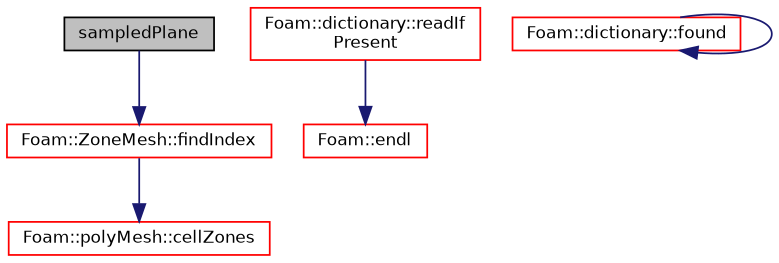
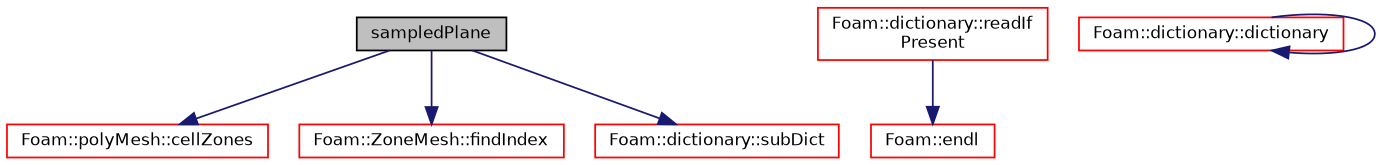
  digraph {
    rankdir=TB
    node [color=red fontname=Helvetica fontsize=10 shape=record]
    edge [color=midnightblue fontname=Helvetica fontsize=10 labelfontname=Helvetica labelfontsize=10 style=solid]
    n1 [color=black fillcolor=grey75 fontcolor=black height=0.2 label=sampledPlane style=filled width=0.4]
    n2 [height=0.2 label="Foam::polyMesh::cellZones" width=0.4]
    n3 [height=0.2 label="Foam::ZoneMesh::findIndex" width=0.4]
+   n4 [height=0.2 label="Foam::dictionary::subDict" width=0.4]
    n5 [height=0.2 label="Foam::endl" width=0.4]
-   n6 [height=0.2 label="Foam::dictionary::found" width=0.4]
+   n6 [height=0.2 label="Foam::dictionary::dictionary" width=0.4]
    n7 [height=0.2 label="Foam::dictionary::readIf\lPresent" width=0.4]
-   n3 -> n2
+   n1 -> n2
    n1 -> n3
+   n1 -> n4
    n6 -> n6
    n7 -> n5
  }
